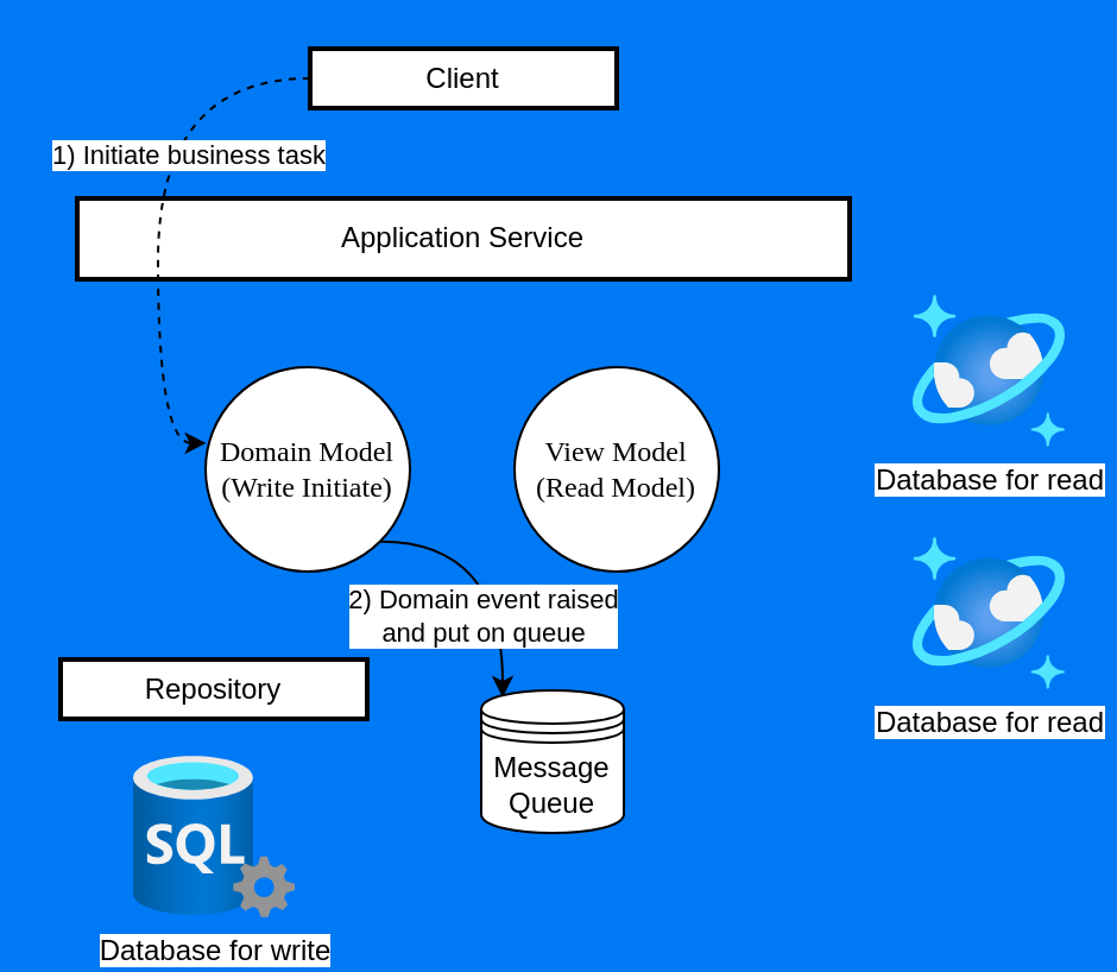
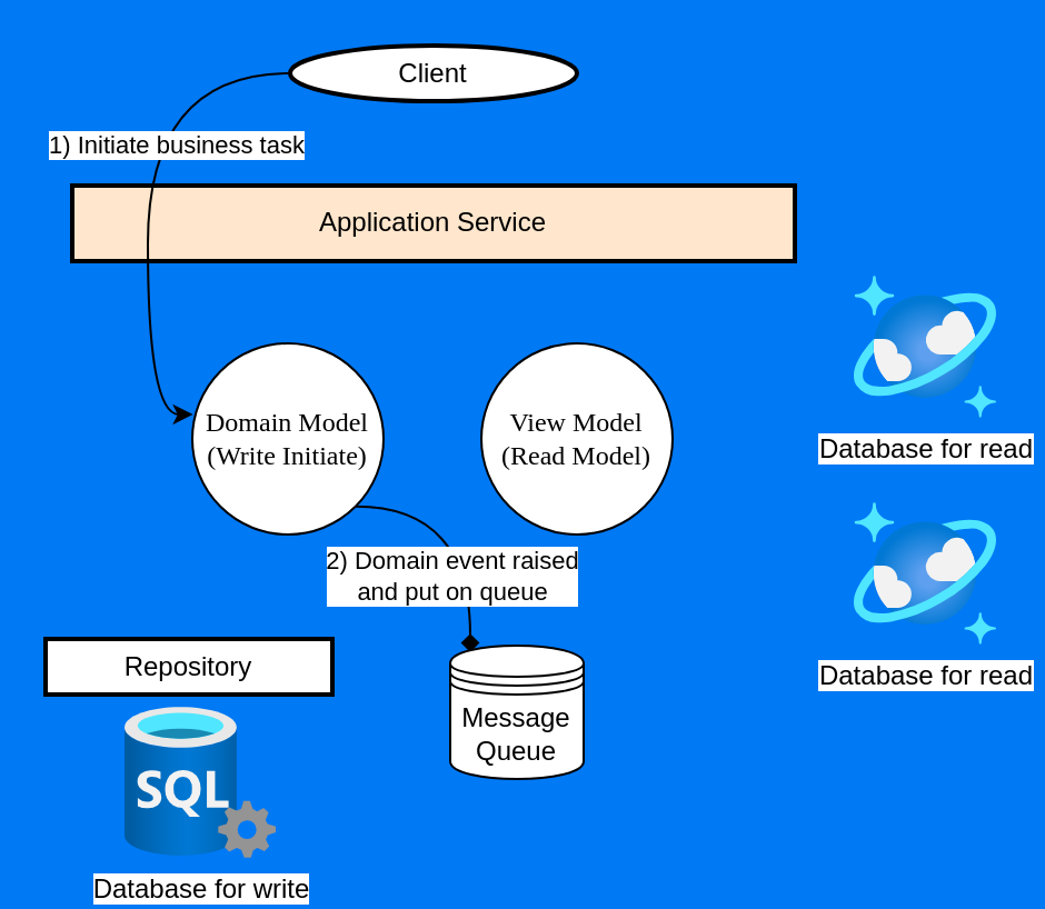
  <mxCell id="0" />
  <mxCell id="1" parent="0" />
  <mxCell id="2" value="Database for read" style="image;aspect=fixed;html=1;points=[];align=center;fontSize=12;image=img/lib/azure2/databases/Azure_Cosmos_DB.svg;" parent="1" vertex="1"><mxGeometry x="384" y="226" width="64" height="64" as="geometry" /></mxCell>
- <mxCell id="3" style="edgeStyle=orthogonalEdgeStyle;orthogonalLoop=1;jettySize=auto;html=1;exitX=1;exitY=1;exitDx=0;exitDy=0;entryX=0.15;entryY=0.05;entryDx=0;entryDy=0;entryPerimeter=0;curved=1;" edge="1" parent="1" source="5" target="12"><mxGeometry relative="1" as="geometry" /></mxCell>
+ <mxCell id="3" style="edgeStyle=orthogonalEdgeStyle;orthogonalLoop=1;jettySize=auto;html=1;exitX=1;exitY=1;exitDx=0;exitDy=0;entryX=0.15;entryY=0.05;entryDx=0;entryDy=0;entryPerimeter=0;curved=1;endArrow=diamond;" edge="1" parent="1" source="5" target="12"><mxGeometry relative="1" as="geometry" /></mxCell>
  <mxCell id="4" value="2) Domain event raised&lt;br&gt;and put on queue" style="edgeLabel;html=1;align=center;verticalAlign=middle;resizable=0;points=[];" vertex="1" connectable="0" parent="3"><mxGeometry x="-0.32" y="-12" relative="1" as="geometry"><mxPoint x="3" y="19" as="offset" /></mxGeometry></mxCell>
  <mxCell id="5" value="&lt;font face=&quot;Tahoma&quot;&gt;Domain Model (Write Initiate)&lt;/font&gt;" style="ellipse;whiteSpace=wrap;html=1;aspect=fixed;" parent="1" vertex="1"><mxGeometry x="86" y="154" width="86" height="86" as="geometry" /></mxCell>
  <mxCell id="6" value="Database for write" style="image;aspect=fixed;html=1;points=[];align=center;fontSize=12;image=img/lib/azure2/databases/SQL_Server.svg;" parent="1" vertex="1"><mxGeometry x="56" y="318" width="68" height="68" as="geometry" /></mxCell>
- <mxCell id="7" value="Application Service" style="whiteSpace=wrap;strokeWidth=2;" parent="1" vertex="1"><mxGeometry x="32" y="83" width="325" height="34" as="geometry" /></mxCell>
- <mxCell id="8" style="edgeStyle=orthogonalEdgeStyle;orthogonalLoop=1;jettySize=auto;html=1;exitX=0;exitY=0.5;exitDx=0;exitDy=0;entryX=0.004;entryY=0.372;entryDx=0;entryDy=0;entryPerimeter=0;strokeColor=default;curved=1;dashed=1;" edge="1" parent="1" source="10" target="5"><mxGeometry relative="1" as="geometry" /></mxCell>
+ <mxCell id="7" value="Application Service" style="whiteSpace=wrap;strokeWidth=2;fillColor=#ffe6cc;" parent="1" vertex="1"><mxGeometry x="32" y="83" width="325" height="34" as="geometry" /></mxCell>
+ <mxCell id="8" style="edgeStyle=orthogonalEdgeStyle;orthogonalLoop=1;jettySize=auto;html=1;exitX=0;exitY=0.5;exitDx=0;exitDy=0;entryX=0.004;entryY=0.372;entryDx=0;entryDy=0;entryPerimeter=0;strokeColor=default;curved=1;" edge="1" parent="1" source="10" target="5"><mxGeometry relative="1" as="geometry" /></mxCell>
  <mxCell id="9" value="1) Initiate business task" style="edgeLabel;html=1;align=center;verticalAlign=middle;resizable=0;points=[];" vertex="1" connectable="0" parent="8"><mxGeometry x="-0.194" y="12" relative="1" as="geometry"><mxPoint as="offset" /></mxGeometry></mxCell>
- <mxCell id="10" value="Client" style="whiteSpace=wrap;strokeWidth=2;" parent="1" vertex="1"><mxGeometry x="130" y="20" width="129" height="25" as="geometry" /></mxCell>
+ <mxCell id="10" value="Client" style="ellipse;whiteSpace=wrap;strokeWidth=2;" parent="1" vertex="1"><mxGeometry x="130" y="20" width="129" height="25" as="geometry" /></mxCell>
  <mxCell id="11" value="&lt;font face=&quot;Tahoma&quot;&gt;View Model (Read Model)&lt;/font&gt;" style="ellipse;whiteSpace=wrap;html=1;aspect=fixed;" parent="1" vertex="1"><mxGeometry x="216" y="154" width="86" height="86" as="geometry" /></mxCell>
  <mxCell id="12" value="Message Queue" style="shape=datastore;whiteSpace=wrap;html=1;" parent="1" vertex="1"><mxGeometry x="202" y="290" width="60" height="60" as="geometry" /></mxCell>
  <mxCell id="13" value="Database for read" style="image;aspect=fixed;html=1;points=[];align=center;fontSize=12;image=img/lib/azure2/databases/Azure_Cosmos_DB.svg;" parent="1" vertex="1"><mxGeometry x="384" y="124" width="64" height="64" as="geometry" /></mxCell>
- <mxCell id="14" value="Repository" style="whiteSpace=wrap;strokeWidth=2;" parent="1" vertex="1"><mxGeometry x="25" y="277" width="129" height="25" as="geometry" /></mxCell>
+ <mxCell id="14" value="Repository" style="whiteSpace=wrap;strokeWidth=2;" parent="1" vertex="1"><mxGeometry x="20" y="287" width="129" height="25" as="geometry" /></mxCell>
